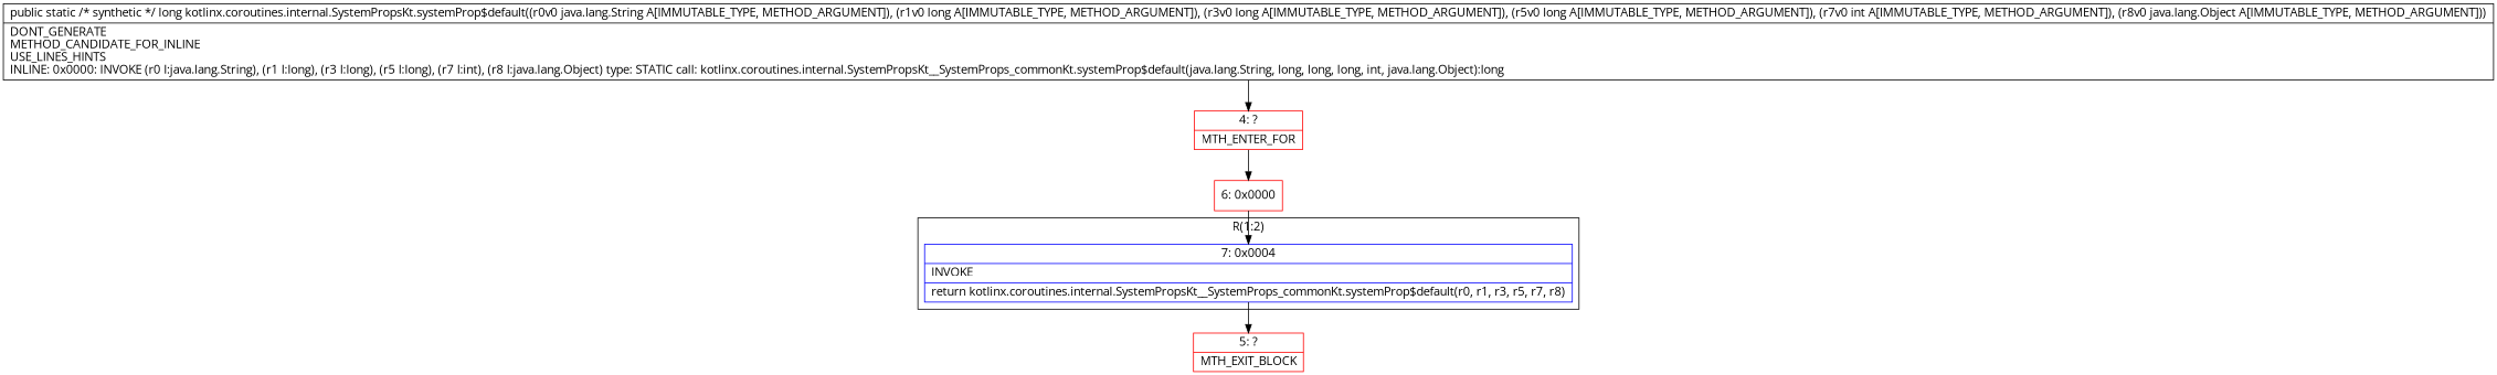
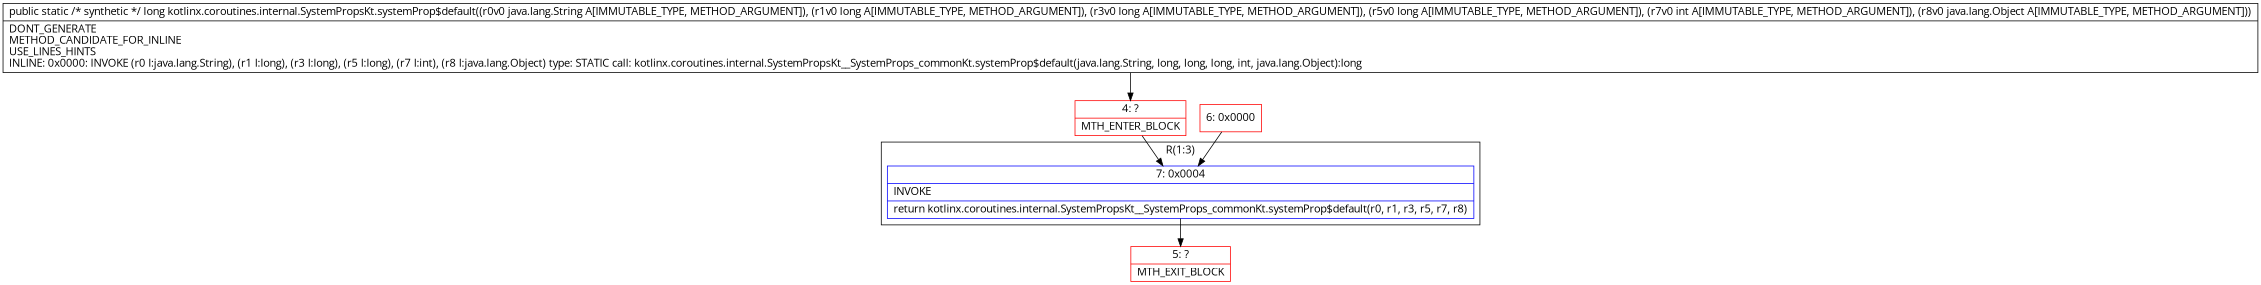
  digraph {
    fontname="Open Sans"
    node [color=red fontname="Open Sans" shape=record]
    edge [fontname="Open Sans"]
    n1 [color=blue label="{7\:\ 0x0004|INVOKE\l|return kotlinx.coroutines.internal.SystemPropsKt__SystemProps_commonKt.systemProp$default(r0, r1, r3, r5, r7, r8)\l}"]
    n2 [label="{5\:\ ?|MTH_EXIT_BLOCK\l}"]
-   n3 [label="{4\:\ ?|MTH_ENTER_FOR\l}"]
+   n3 [label="{4\:\ ?|MTH_ENTER_BLOCK\l}"]
    n4 [label="{6\:\ 0x0000}"]
    n5 [label="{public static \/* synthetic *\/ long kotlinx.coroutines.internal.SystemPropsKt.systemProp$default((r0v0 java.lang.String A[IMMUTABLE_TYPE, METHOD_ARGUMENT]), (r1v0 long A[IMMUTABLE_TYPE, METHOD_ARGUMENT]), (r3v0 long A[IMMUTABLE_TYPE, METHOD_ARGUMENT]), (r5v0 long A[IMMUTABLE_TYPE, METHOD_ARGUMENT]), (r7v0 int A[IMMUTABLE_TYPE, METHOD_ARGUMENT]), (r8v0 java.lang.Object A[IMMUTABLE_TYPE, METHOD_ARGUMENT]))  | DONT_GENERATE\lMETHOD_CANDIDATE_FOR_INLINE\lUSE_LINES_HINTS\lINLINE: 0x0000: INVOKE  (r0 I:java.lang.String), (r1 I:long), (r3 I:long), (r5 I:long), (r7 I:int), (r8 I:java.lang.Object) type: STATIC call: kotlinx.coroutines.internal.SystemPropsKt__SystemProps_commonKt.systemProp$default(java.lang.String, long, long, long, int, java.lang.Object):long\l}" color=""]
    subgraph cluster_1 {
-     label="R(1:2)"
+     label="R(1:3)"
      n1
    }
    n1 -> n2
-   n3 -> n4
+   n3 -> n1
    n4 -> n1
    n5 -> n3
  }
